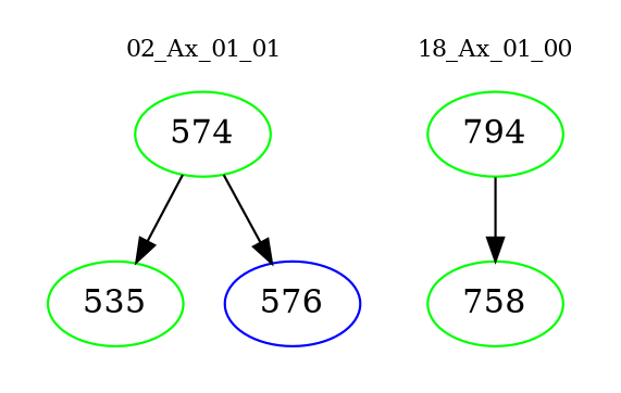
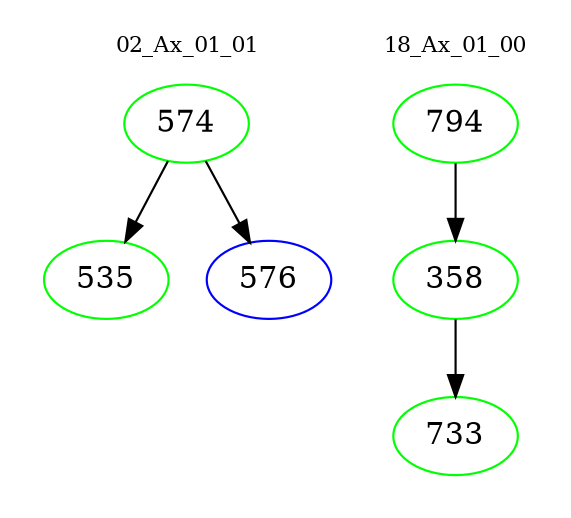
  digraph {
    node [color=green]
    edge [color=black]
    n1 [label=574]
    n2 [label=535]
    n3 [color=blue label=576]
-   n4 [label=758]
+   n4 [label=358]
+   n5 [label=733]
    n6 [label=794]
    subgraph cluster_1 {
      color=white
      fontsize=10
      label="02_Ax_01_01"
      n1
      n2
      n3
    }
    subgraph cluster_2 {
      color=white
      fontsize=10
      label="18_Ax_01_00"
      n4
+     n5
      n6
    }
    n1 -> n2
    n1 -> n3
+   n4 -> n5
    n6 -> n4
  }
